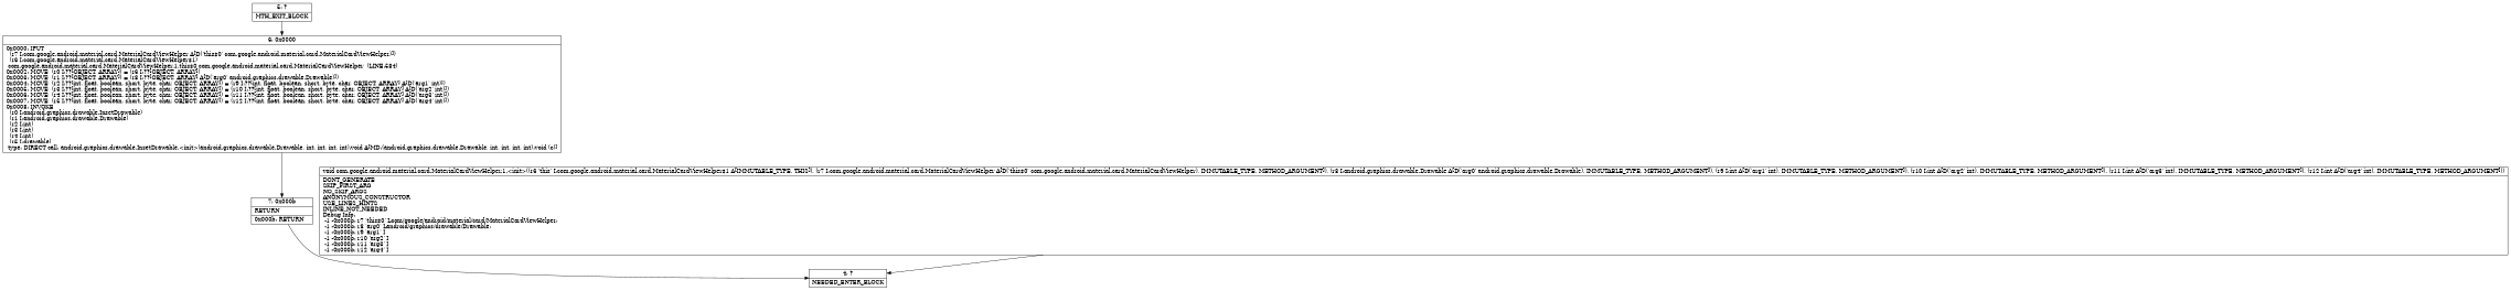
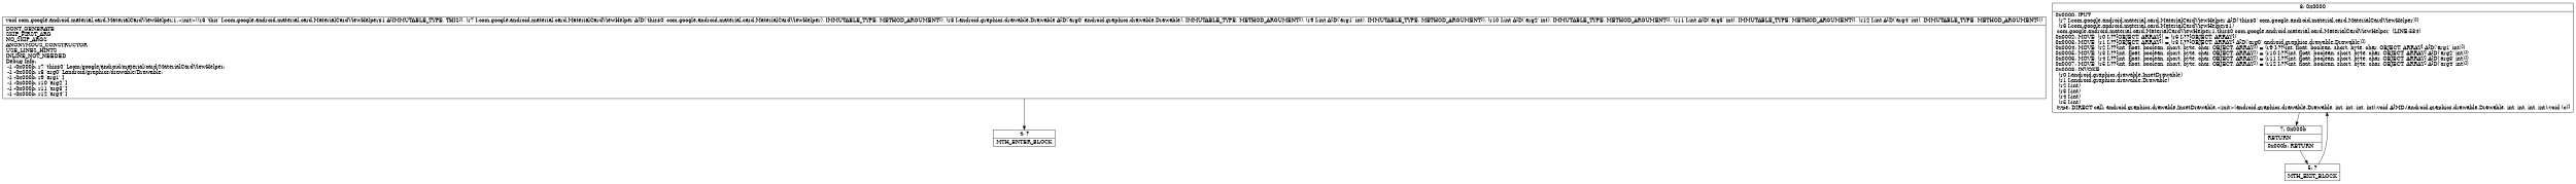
  digraph {
    node [shape=record]
-   n1 [label="{4\:\ ?|NEEDED_ENTER_BLOCK\l}"]
-   n2 [label="{6\:\ 0x0000|0x0000: IPUT  \l  (r7 I:com.google.android.material.card.MaterialCardViewHelper A[D('this$0' com.google.android.material.card.MaterialCardViewHelper)])\l  (r6 I:com.google.android.material.card.MaterialCardViewHelper$1)\l com.google.android.material.card.MaterialCardViewHelper.1.this$0 com.google.android.material.card.MaterialCardViewHelper  (LINE:584)\l0x0002: MOVE  (r0 I:??[OBJECT, ARRAY]) = (r6 I:??[OBJECT, ARRAY]) \l0x0003: MOVE  (r1 I:??[OBJECT, ARRAY]) = (r8 I:??[OBJECT, ARRAY] A[D('arg0' android.graphics.drawable.Drawable)]) \l0x0004: MOVE  (r2 I:??[int, float, boolean, short, byte, char, OBJECT, ARRAY]) = (r9 I:??[int, float, boolean, short, byte, char, OBJECT, ARRAY] A[D('arg1' int)]) \l0x0005: MOVE  (r3 I:??[int, float, boolean, short, byte, char, OBJECT, ARRAY]) = (r10 I:??[int, float, boolean, short, byte, char, OBJECT, ARRAY] A[D('arg2' int)]) \l0x0006: MOVE  (r4 I:??[int, float, boolean, short, byte, char, OBJECT, ARRAY]) = (r11 I:??[int, float, boolean, short, byte, char, OBJECT, ARRAY] A[D('arg3' int)]) \l0x0007: MOVE  (r5 I:??[int, float, boolean, short, byte, char, OBJECT, ARRAY]) = (r12 I:??[int, float, boolean, short, byte, char, OBJECT, ARRAY] A[D('arg4' int)]) \l0x0008: INVOKE  \l  (r0 I:android.graphics.drawable.InsetDrawable)\l  (r1 I:android.graphics.drawable.Drawable)\l  (r2 I:int)\l  (r3 I:int)\l  (r4 I:int)\l  (r5 I:drawable)\l type: DIRECT call: android.graphics.drawable.InsetDrawable.\<init\>(android.graphics.drawable.Drawable, int, int, int, int):void A[MD:(android.graphics.drawable.Drawable, int, int, int, int):void (c)]\l}"]
+   n1 [label="{4\:\ ?|MTH_ENTER_BLOCK\l}"]
+   n2 [label="{6\:\ 0x0000|0x0000: IPUT  \l  (r7 I:com.google.android.material.card.MaterialCardViewHelper A[D('this$0' com.google.android.material.card.MaterialCardViewHelper)])\l  (r6 I:com.google.android.material.card.MaterialCardViewHelper$1)\l com.google.android.material.card.MaterialCardViewHelper.1.this$0 com.google.android.material.card.MaterialCardViewHelper  (LINE:584)\l0x0002: MOVE  (r0 I:??[OBJECT, ARRAY]) = (r6 I:??[OBJECT, ARRAY]) \l0x0003: MOVE  (r1 I:??[OBJECT, ARRAY]) = (r8 I:??[OBJECT, ARRAY] A[D('arg0' android.graphics.drawable.Drawable)]) \l0x0004: MOVE  (r2 I:??[int, float, boolean, short, byte, char, OBJECT, ARRAY]) = (r9 I:??[int, float, boolean, short, byte, char, OBJECT, ARRAY] A[D('arg1' int)]) \l0x0005: MOVE  (r3 I:??[int, float, boolean, short, byte, char, OBJECT, ARRAY]) = (r10 I:??[int, float, boolean, short, byte, char, OBJECT, ARRAY] A[D('arg2' int)]) \l0x0006: MOVE  (r4 I:??[int, float, boolean, short, byte, char, OBJECT, ARRAY]) = (r11 I:??[int, float, boolean, short, byte, char, OBJECT, ARRAY] A[D('arg3' int)]) \l0x0007: MOVE  (r5 I:??[int, float, boolean, short, byte, char, OBJECT, ARRAY]) = (r12 I:??[int, float, boolean, short, byte, char, OBJECT, ARRAY] A[D('arg4' int)]) \l0x0008: INVOKE  \l  (r0 I:android.graphics.drawable.InsetDrawable)\l  (r1 I:android.graphics.drawable.Drawable)\l  (r2 I:int)\l  (r3 I:int)\l  (r4 I:int)\l  (r5 I:int)\l type: DIRECT call: android.graphics.drawable.InsetDrawable.\<init\>(android.graphics.drawable.Drawable, int, int, int, int):void A[MD:(android.graphics.drawable.Drawable, int, int, int, int):void (c)]\l}"]
    n3 [label="{7\:\ 0x000b|RETURN\l|0x000b: RETURN   \l}"]
    n4 [label="{5\:\ ?|MTH_EXIT_BLOCK\l}"]
    n5 [label="{void com.google.android.material.card.MaterialCardViewHelper.1.\<init\>((r6 'this' I:com.google.android.material.card.MaterialCardViewHelper$1 A[IMMUTABLE_TYPE, THIS]), (r7 I:com.google.android.material.card.MaterialCardViewHelper A[D('this$0' com.google.android.material.card.MaterialCardViewHelper), IMMUTABLE_TYPE, METHOD_ARGUMENT]), (r8 I:android.graphics.drawable.Drawable A[D('arg0' android.graphics.drawable.Drawable), IMMUTABLE_TYPE, METHOD_ARGUMENT]), (r9 I:int A[D('arg1' int), IMMUTABLE_TYPE, METHOD_ARGUMENT]), (r10 I:int A[D('arg2' int), IMMUTABLE_TYPE, METHOD_ARGUMENT]), (r11 I:int A[D('arg3' int), IMMUTABLE_TYPE, METHOD_ARGUMENT]), (r12 I:int A[D('arg4' int), IMMUTABLE_TYPE, METHOD_ARGUMENT]))  | DONT_GENERATE\lSKIP_FIRST_ARG\lNO_SKIP_ARGS\lANONYMOUS_CONSTRUCTOR\lUSE_LINES_HINTS\lINLINE_NOT_NEEDED\lDebug Info:\l  \-1 \-0x000b: r7 'this$0' Lcom\/google\/android\/material\/card\/MaterialCardViewHelper;\l  \-1 \-0x000b: r8 'arg0' Landroid\/graphics\/drawable\/Drawable;\l  \-1 \-0x000b: r9 'arg1' I\l  \-1 \-0x000b: r10 'arg2' I\l  \-1 \-0x000b: r11 'arg3' I\l  \-1 \-0x000b: r12 'arg4' I\l}"]
    n2 -> n3
-   n3 -> n1
+   n3 -> n4
    n4 -> n2
    n5 -> n1
  }
